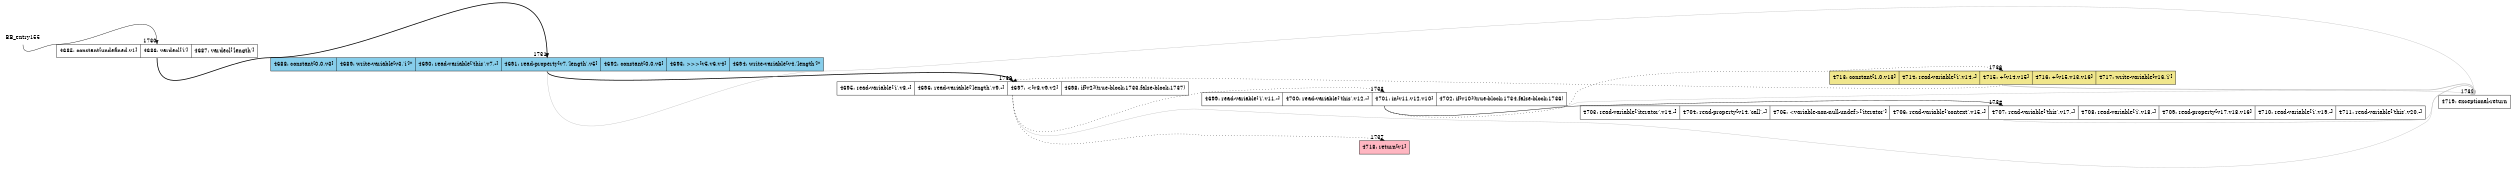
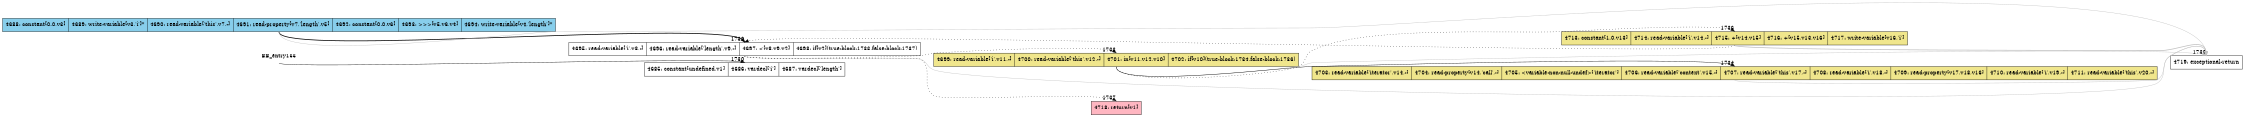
  digraph {
    rankdir=LR
    node [fillcolor=white shape=record style=filled]
    edge [headport=n style=solid tailport=s]
    BB_entry155 [shape=none]
    n2 [label="{4685: constant[undefined,v1]|4686: vardecl['i']|4687: vardecl['length']}"]
    n3 [fillcolor=skyblue label="{4688: constant[0.0,v3]|4689: write-variable[v3,'i']*|4690: read-variable['this',v7,-]|4691: read-property[v7,'length',v5]|4692: constant[0.0,v6]|4693: \>\>\>[v5,v6,v4]|4694: write-variable[v4,'length']*}"]
    n4 [label="{4695: read-variable['i',v8,-]|4696: read-variable['length',v9,-]|4697: \<[v8,v9,v2]|4698: if[v2](true-block:1733,false-block:1737)}"]
    n5 [label="{4719: exceptional-return}"]
-   n6 [label="{4699: read-variable['i',v11,-]|4700: read-variable['this',v12,-]|4701: in[v11,v12,v10]|4702: if[v10](true-block:1734,false-block:1736)}"]
+   n6 [fillcolor=khaki label="{4699: read-variable['i',v11,-]|4700: read-variable['this',v12,-]|4701: in[v11,v12,v10]|4702: if[v10](true-block:1734,false-block:1736)}"]
    n7 [fillcolor=lightpink label="{4718: return[v1]}"]
-   n8 [label="{4703: read-variable['iterator',v14,-]|4704: read-property[v14,'call',-]|4705: \<variable-non-null-undef\>['iterator']|4706: read-variable['context',v15,-]|4707: read-variable['this',v17,-]|4708: read-variable['i',v18,-]|4709: read-property[v17,v18,v16]|4710: read-variable['i',v19,-]|4711: read-variable['this',v20,-]}"]
+   n8 [fillcolor=khaki label="{4703: read-variable['iterator',v14,-]|4704: read-property[v14,'call',-]|4705: \<variable-non-null-undef\>['iterator']|4706: read-variable['context',v15,-]|4707: read-variable['this',v17,-]|4708: read-variable['i',v18,-]|4709: read-property[v17,v18,v16]|4710: read-variable['i',v19,-]|4711: read-variable['this',v20,-]}"]
    n9 [fillcolor=khaki label="{4713: constant[1.0,v13]|4714: read-variable['i',v14,-]|4715: +[v14,v15]|4716: +[v15,v13,v16]|4717: write-variable[v16,'i']}"]
    BB_entry155 -> n2 [headlabel="    1730"]
-   n2 -> n3 [headlabel="      1731" style=bold]
    n3 -> n4 [headlabel="      1732" style=bold]
    n3 -> n5 [color=gray headlabel="      1738"]
    n4 -> n5 [color=gray]
    n4 -> n6 [headlabel="      1733" style=dotted]
    n4 -> n7 [headlabel="      1737" style=dotted]
    n6 -> n5 [color=gray]
    n6 -> n8 [headlabel="      1734"]
    n6 -> n9 [headlabel="      1736" style=dotted]
    n8 -> n5 [color=gray]
    n9 -> n4 [style=dotted]
    n9 -> n5 [color=gray style=bold]
  }
